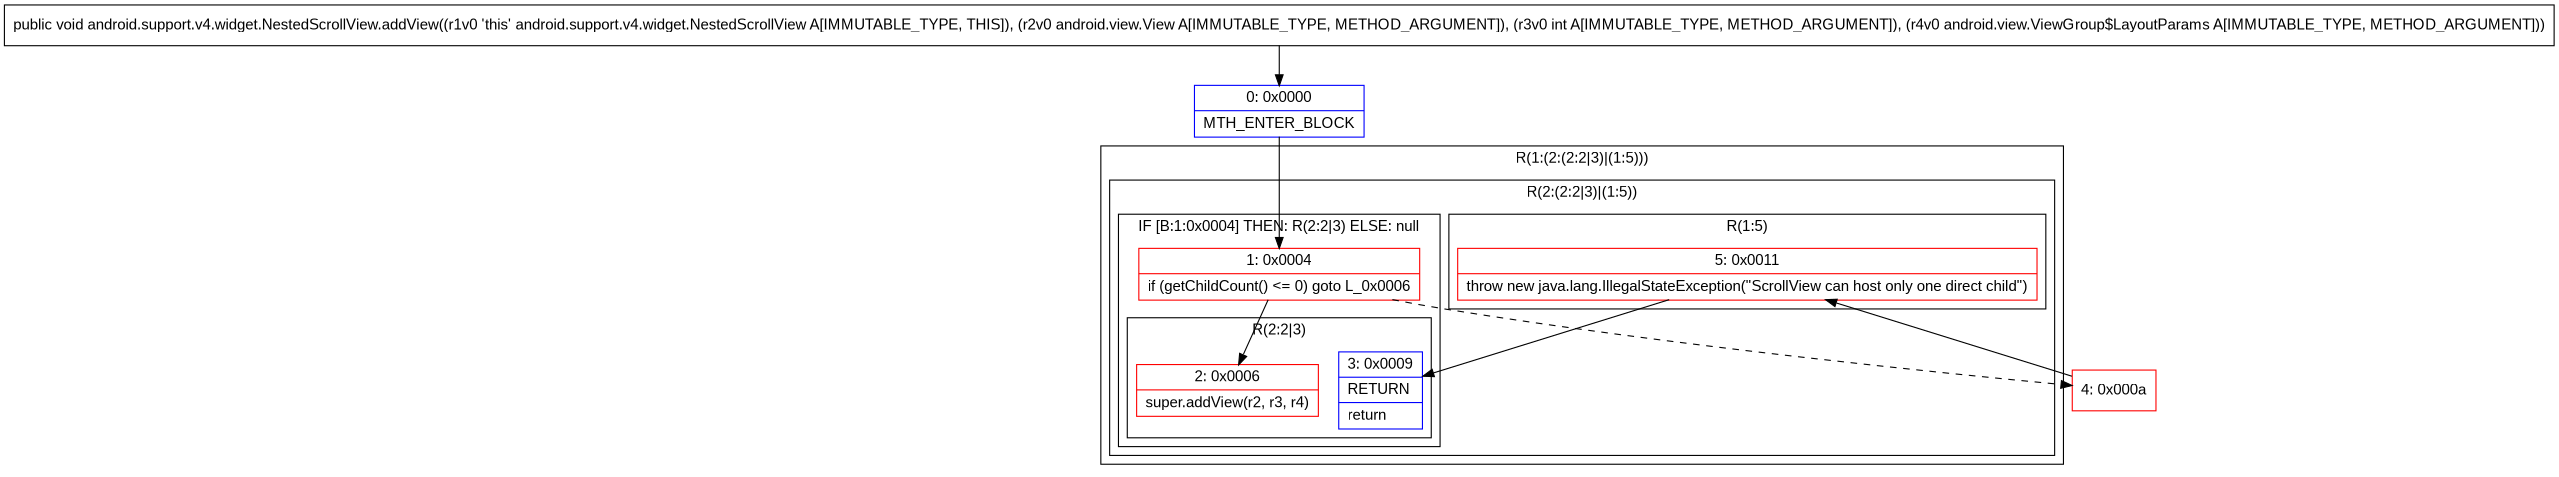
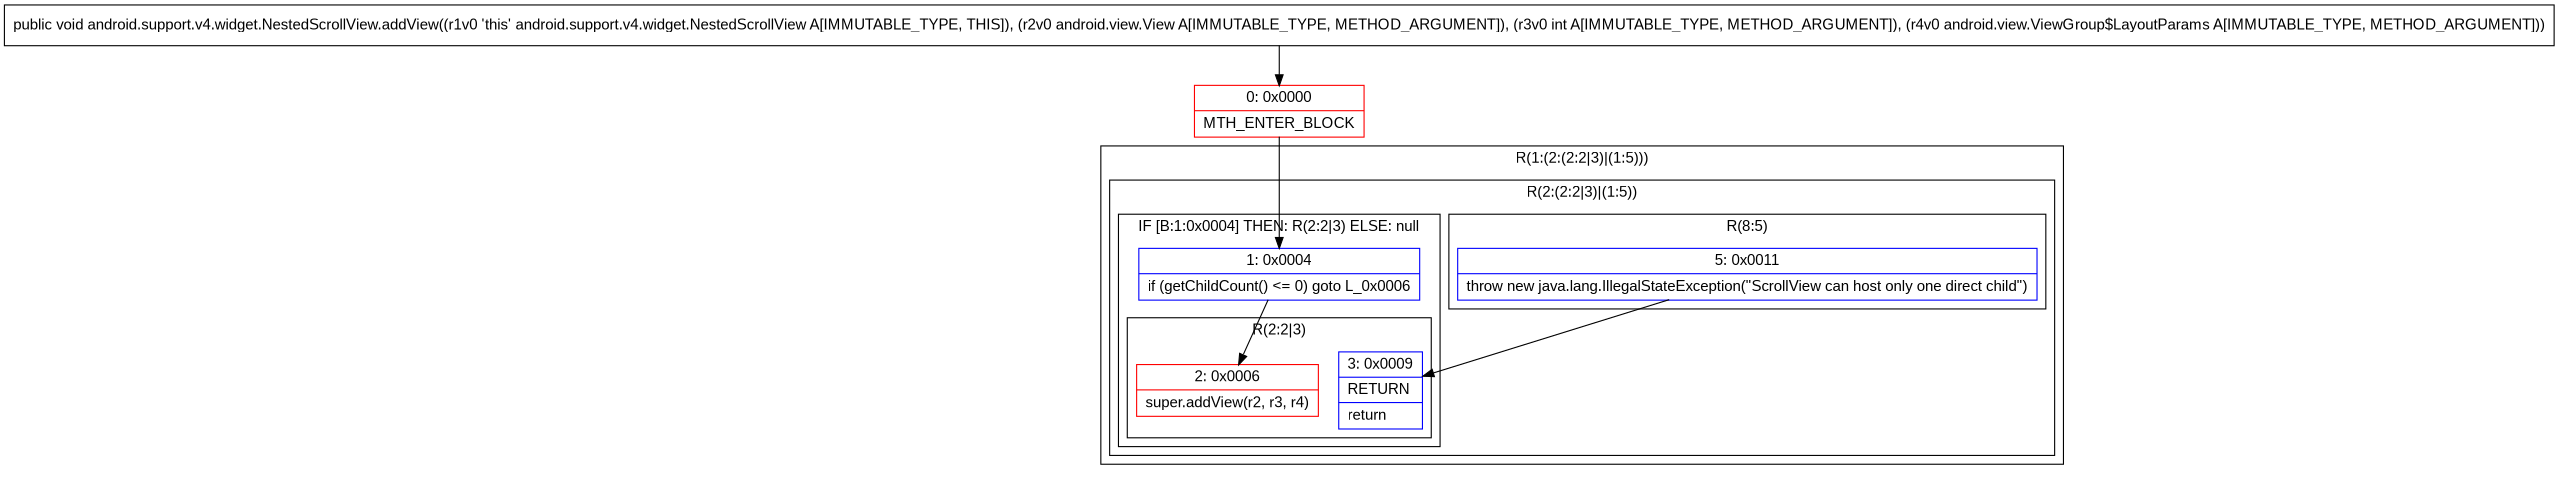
  digraph {
    fontname="Liberation Sans"
    node [color=red fontname="Liberation Sans" shape=record]
    edge [fontname="Liberation Sans"]
    n1 [label="{2\:\ 0x0006|super.addView(r2, r3, r4)\l}"]
    n2 [color=blue label="{3\:\ 0x0009|RETURN\l|return\l}"]
-   n3 [label="{1\:\ 0x0004|if (getChildCount() \<= 0) goto L_0x0006\l}"]
-   n4 [label="{5\:\ 0x0011|throw new java.lang.IllegalStateException(\"ScrollView can host only one direct child\")\l}"]
-   n5 [label="{4\:\ 0x000a}"]
-   n6 [color=blue label="{0\:\ 0x0000|MTH_ENTER_BLOCK\l}"]
+   n3 [color=blue label="{1\:\ 0x0004|if (getChildCount() \<= 0) goto L_0x0006\l}"]
+   n4 [color=blue label="{5\:\ 0x0011|throw new java.lang.IllegalStateException(\"ScrollView can host only one direct child\")\l}"]
+   n6 [label="{0\:\ 0x0000|MTH_ENTER_BLOCK\l}"]
    n7 [label="{public void android.support.v4.widget.NestedScrollView.addView((r1v0 'this' android.support.v4.widget.NestedScrollView A[IMMUTABLE_TYPE, THIS]), (r2v0 android.view.View A[IMMUTABLE_TYPE, METHOD_ARGUMENT]), (r3v0 int A[IMMUTABLE_TYPE, METHOD_ARGUMENT]), (r4v0 android.view.ViewGroup$LayoutParams A[IMMUTABLE_TYPE, METHOD_ARGUMENT])) }" color=""]
    subgraph cluster_1 {
      label="R(1:(2:(2:2|3)|(1:5)))"
      subgraph cluster_2 {
        label="R(2:(2:2|3)|(1:5))"
        subgraph cluster_3 {
          label="IF [B:1:0x0004] THEN: R(2:2|3) ELSE: null"
          n3
          subgraph cluster_4 {
            label="R(2:2|3)"
            n1
            n2
          }
        }
        subgraph cluster_5 {
-         label="R(1:5)"
+         label="R(8:5)"
          n4
        }
      }
    }
    n3 -> n1
-   n3 -> n5 [style=dashed]
    n4 -> n2
-   n5 -> n4
    n6 -> n3
    n7 -> n6
  }
